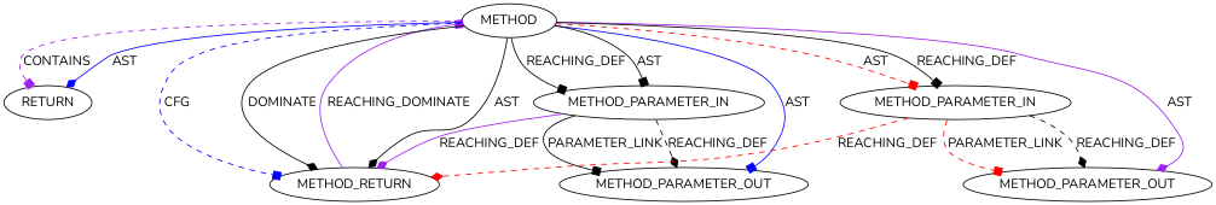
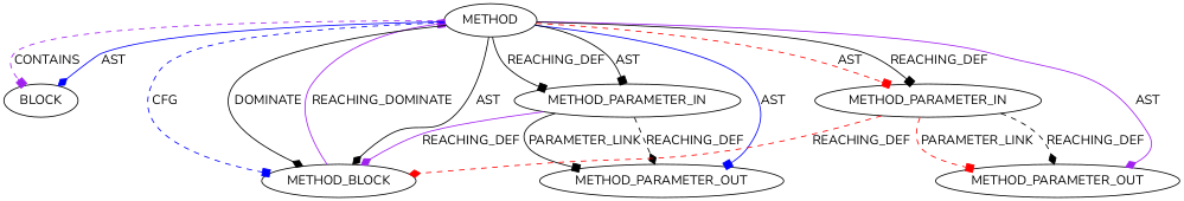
  digraph {
    fontname=Nunito
    node [CODE="<empty>" ORDER=1 TYPE_FULL_NAME=ANY fontname=Nunito EVALUATION_STRATEGY=BY_VALUE IS_VARIADIC=false]
    edge [arrowhead=box color=black fontname=Nunito style=solid]
-   n1 [ARGUMENT_INDEX=1 label=RETURN EVALUATION_STRATEGY="" IS_VARIADIC=""]
+   n1 [ARGUMENT_INDEX=1 label=BLOCK EVALUATION_STRATEGY="" IS_VARIADIC=""]
    n2 [CODE=p2 INDEX=2 NAME=p2 ORDER=2 label=METHOD_PARAMETER_OUT]
    n3 [CODE=p1 INDEX=1 NAME=p1 label=METHOD_PARAMETER_OUT]
-   n4 [CODE=RET ORDER=2 label=METHOD_RETURN IS_VARIADIC=""]
+   n4 [CODE=RET ORDER=2 label=METHOD_BLOCK IS_VARIADIC=""]
    n5 [AST_PARENT_FULL_NAME="<global>" AST_PARENT_TYPE=NAMESPACE_BLOCK FILENAME="<empty>" FULL_NAME=tipc_scope2node IS_EXTERNAL=true NAME=tipc_scope2node ORDER=0 label=METHOD TYPE_FULL_NAME="" EVALUATION_STRATEGY="" IS_VARIADIC=""]
    n6 [CODE=p2 INDEX=2 NAME=p2 ORDER=2 label=METHOD_PARAMETER_IN]
    n7 [CODE=p1 INDEX=1 NAME=p1 label=METHOD_PARAMETER_IN]
    n4 -> n5 [color=purple label=REACHING_DOMINATE]
    n5 -> n1 [color=purple label=CONTAINS style=dashed]
    n5 -> n1 [arrowhead=diamond color=blue label=AST]
    n5 -> n2 [color=blue label=AST]
    n5 -> n3 [arrowhead=diamond color=purple label=AST]
    n5 -> n4 [arrowhead=diamond label=AST]
    n5 -> n4 [color=blue label=CFG style=dashed]
    n5 -> n4 [arrowhead=diamond label=DOMINATE]
    n5 -> n6 [label=REACHING_DEF]
    n5 -> n6 [label=AST]
    n5 -> n7 [color=red label=AST style=dashed]
    n5 -> n7 [label=REACHING_DEF]
    n6 -> n2 [label=PARAMETER_LINK]
    n6 -> n2 [VARIABLE=p2 arrowhead=diamond label=REACHING_DEF style=dashed]
    n6 -> n4 [VARIABLE=p2 arrowhead=diamond color=purple label=REACHING_DEF]
    n7 -> n3 [VARIABLE=p1 arrowhead=diamond label=REACHING_DEF style=dashed]
    n7 -> n3 [color=red label=PARAMETER_LINK style=dashed]
    n7 -> n4 [VARIABLE=p1 arrowhead=diamond color=red label=REACHING_DEF style=dashed]
  }
